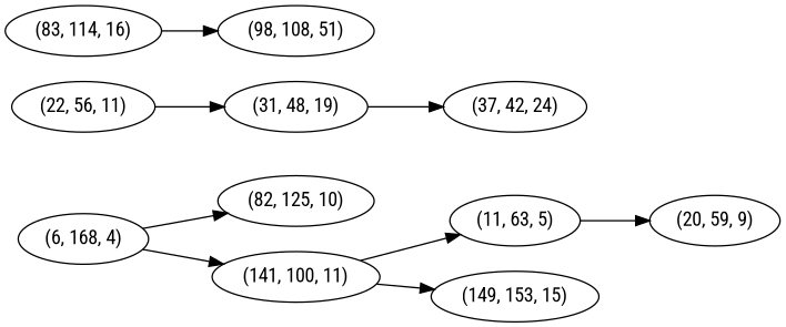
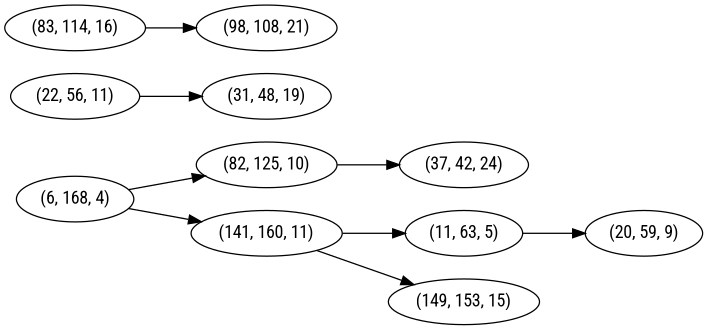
  digraph {
    fontname="Roboto Condensed"
    rankdir=LR
    node [fontname="Roboto Condensed"]
    edge [fontname="Roboto Condensed"]
    "(6, 168, 4)"
    "(82, 125, 10)"
-   "(141, 160, 11)" [label="(141, 100, 11)"]
+   "(141, 160, 11)"
    "(11, 63, 5)"
    "(20, 59, 9)"
    "(149, 153, 15)"
    "(22, 56, 11)"
    "(31, 48, 19)"
    "(37, 42, 24)"
    n10 [label="(83, 114, 16)"]
-   "(98, 108, 21)" [label="(98, 108, 51)"]
+   "(98, 108, 21)"
    "(6, 168, 4)" -> "(82, 125, 10)"
    "(6, 168, 4)" -> "(141, 160, 11)"
    "(141, 160, 11)" -> "(11, 63, 5)"
    "(141, 160, 11)" -> "(149, 153, 15)"
    "(11, 63, 5)" -> "(20, 59, 9)"
    "(22, 56, 11)" -> "(31, 48, 19)"
-   "(31, 48, 19)" -> "(37, 42, 24)"
+   "(82, 125, 10)" -> "(37, 42, 24)"
    n10 -> "(98, 108, 21)"
  }
